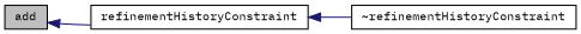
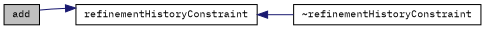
  digraph {
    fontname="IBM Plex Mono"
    rankdir=LR
    node [color=black fontname="IBM Plex Mono" fontsize=10 shape=record]
    edge [color=midnightblue dir=back fontname="IBM Plex Mono" fontsize=10 labelfontname=Helvetica labelfontsize=10 style=solid]
    n1 [fillcolor=grey75 fontcolor=black height=0.2 label=add style=filled width=0.4]
    n2 [height=0.2 label=refinementHistoryConstraint width=0.4]
    n3 [height=0.2 label="~refinementHistoryConstraint" width=0.4]
-   n1 -> n2
+   n2 -> n1
    n2 -> n3
  }
